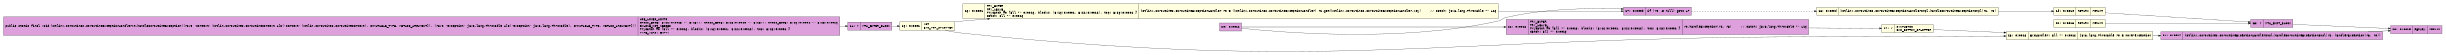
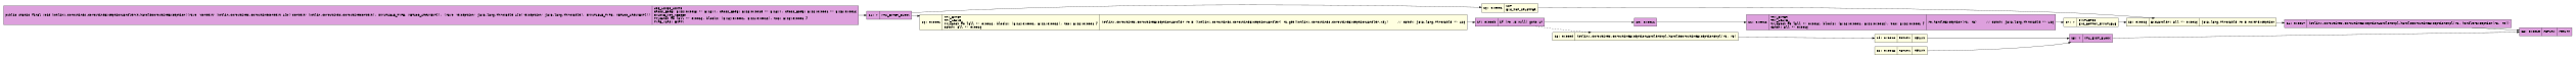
  digraph {
    fontname="DejaVu Sans Mono"
    rankdir=LR
    node [fillcolor=plum fontname="DejaVu Sans Mono" shape=record style=filled]
    edge [fontname="DejaVu Sans Mono"]
    n1 [label="{14\:\ ?|MTH_ENTER_BLOCK\l}"]
    n2 [fillcolor=lightyellow label="{26\:\ 0x0001|NOT\lEXC_TOP_SPLITTER\l}"]
    n3 [fillcolor=lightyellow label="{16\:\ 0x0001|TRY_ENTER\lTRY_LEAVE\lTryCatch #0 \{all \-\> 0x0016, blocks: (B:16:0x0001, B:21:0x0012), top: B:26:0x0001 \}\lCatch: all \-\> 0x0016\l|kotlinx.coroutines.CoroutineExceptionHandler r0 = (kotlinx.coroutines.CoroutineExceptionHandler) r2.get(kotlinx.coroutines.CoroutineExceptionHandler.Key)     \/\/ Catch: java.lang.Throwable \-\> L16\l}"]
    n4 [fillcolor=lightyellow label="{23\:\ 0x0016|ExcHandler: all \-\> 0x0016\l|java.lang.Throwable r0 = move\-exception\l}"]
    n5 [label="{17\:\ 0x000b|if (r0 != null) goto L7\l}"]
    n6 [label="{24\:\ 0x0017|kotlinx.coroutines.CoroutineExceptionHandlerImpl.handleCoroutineExceptionImpl(r2, handlerException(r3, r0))\l}"]
    n7 [fillcolor=lightyellow label="{18\:\ 0x000d|kotlinx.coroutines.CoroutineExceptionHandlerImpl.handleCoroutineExceptionImpl(r2, r3)\l}"]
    n8 [label="{20\:\ 0x0011}"]
    n9 [fillcolor=lightyellow label="{19\:\ 0x0010|RETURN\l|return\l}"]
    n10 [label="{21\:\ 0x0012|TRY_ENTER\lTRY_LEAVE\lTryCatch #0 \{all \-\> 0x0016, blocks: (B:16:0x0001, B:21:0x0012), top: B:26:0x0001 \}\lCatch: all \-\> 0x0016\l|r0.handleException(r2, r3)     \/\/ Catch: java.lang.Throwable \-\> L16\l}"]
    n11 [label="{15\:\ ?|MTH_EXIT_BLOCK\l}"]
    n12 [label="{25\:\ 0x001e|RETURN\l|return\l}"]
-   n13 [fillcolor=lightyellow label="{27\:\ ?|SYNTHETIC\lEXC_BOTTOM_SPLITTER\l}"]
+   n13 [fillcolor=lightyellow label="{27\:\ ?|SYNTHETIC\lEXC_BOTTOM_IMMUTABLE\l}"]
    n14 [fillcolor=lightyellow label="{22\:\ 0x0015|RETURN\l|return\l}"]
    n15 [label="{public static final void kotlinx.coroutines.CoroutineExceptionHandlerKt.handleCoroutineException((r2v0 'context' kotlin.coroutines.CoroutineContext A[D('context' kotlin.coroutines.CoroutineContext), IMMUTABLE_TYPE, METHOD_ARGUMENT]), (r3v0 'exception' java.lang.Throwable A[D('exception' java.lang.Throwable), IMMUTABLE_TYPE, METHOD_ARGUMENT]))  | USE_LINES_HINTS\lCROSS_EDGE: B:22:0x0015 \-\> B:15:?, CROSS_EDGE: B:25:0x001e \-\> B:15:?, CROSS_EDGE: B:26:0x0001 \-\> B:23:0x0016\lINLINE_NOT_NEEDED\lTryCatch #0 \{all \-\> 0x0016, blocks: (B:16:0x0001, B:21:0x0012), top: B:26:0x0001 \}\lTYPE_VARS: EMPTY\l}"]
    n1 -> n2
-   n2 -> n3
+   n1 -> n3
    n2 -> n4
    n3 -> n5
    n4 -> n6
    n5 -> n7 [style=dashed]
-   n8 -> n5
+   n5 -> n8
    n6 -> n12
    n7 -> n9
    n8 -> n10
    n9 -> n11
    n10 -> n13
    n11 -> n12
    n13 -> n4
    n14 -> n11
    n15 -> n1
  }
